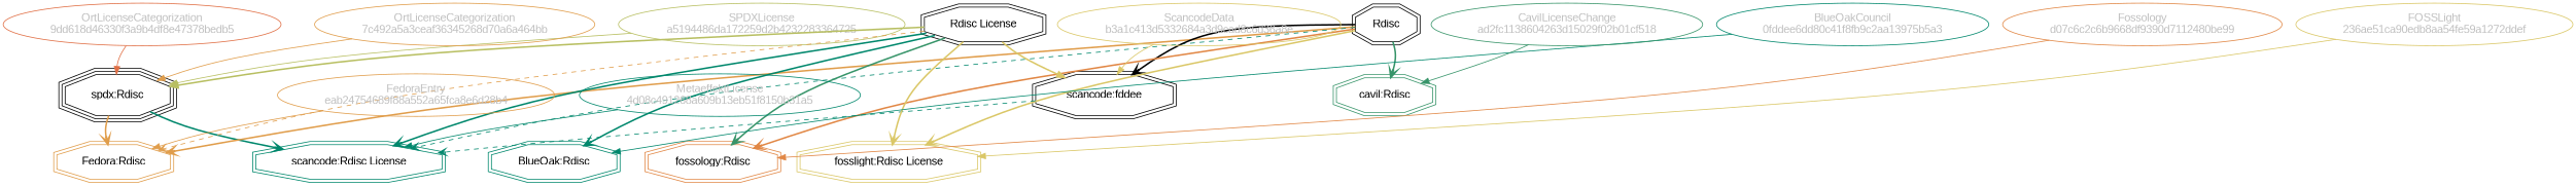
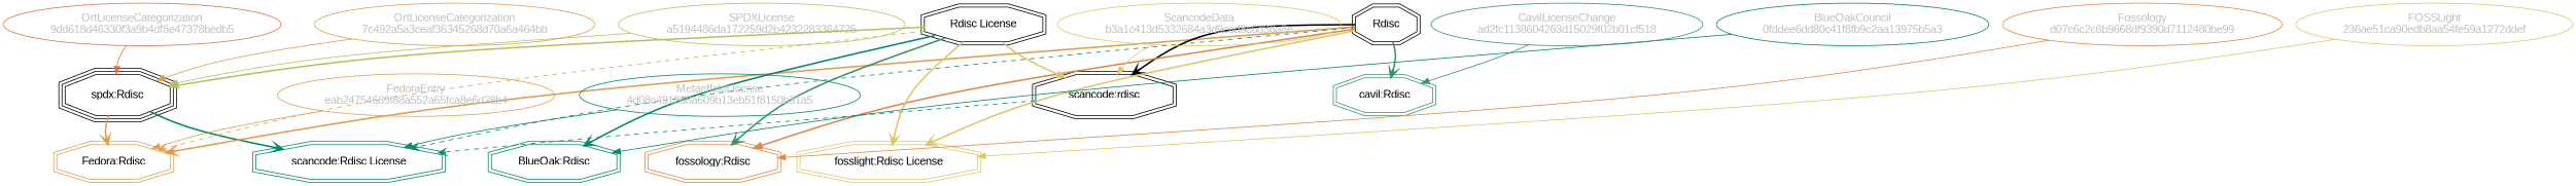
  strict digraph {
    fontname="Liberation Sans"
    splines=curved
    node [fontname="Liberation Sans" shape=ellipse]
    edge [color="#00876c" fontname="Liberation Sans" weight=0.5 arrowhead=vee style=bold]
    n1 [color="#b8bf62" fillcolor="beige;1" fontcolor=gray label="SPDXLicense\na5194486da172259d2b4232283364725"]
    n2 [label="spdx:Rdisc" shape=tripleoctagon]
    n3 [color="#e09d4b" label="Fedora:Rdisc" shape=doubleoctagon]
    n4 [color="#00876c" label="scancode:Rdisc License" shape=doubleoctagon]
    n5 [label=Rdisc shape=doubleoctagon]
-   n6 [label="scancode:fddee" shape=doubleoctagon]
+   n6 [label="scancode:rdisc" shape=doubleoctagon]
    n7 [color="#e18745" label="fossology:Rdisc" shape=doubleoctagon]
    n8 [color="#379469" label="cavil:Rdisc" shape=doubleoctagon]
    n9 [color="#dac767" label="fosslight:Rdisc License" shape=doubleoctagon]
    n10 [color="#00876c" label="BlueOak:Rdisc" shape=doubleoctagon]
    n11 [label="Rdisc License" shape=doubleoctagon]
    n12 [color="#e09d4b" fillcolor="beige;1" fontcolor=gray label="FedoraEntry\neab24754689f88a552a65fca8e6d28b4"]
    n13 [color="#00876c" fillcolor="beige;1" fontcolor=gray label="BlueOakCouncil\n0fddee6dd80c41f8fb9c2aa13975b5a3"]
    n14 [color="#dac767" fillcolor="beige;1" fontcolor=gray label="ScancodeData\nb3a1c413d5332684a3d9cad8c6d36a8e"]
    n15 [color="#e18745" fillcolor="beige;1" fontcolor=gray label="Fossology\nd07c6c2c6b9668df9390d7112480be99"]
    n16 [color="#e06f45" fillcolor="beige;1" fontcolor=gray label="OrtLicenseCategorization\n9dd618d46330f3a9b4df8e47378bedb5"]
    n17 [color="#e09d4b" fillcolor="beige;1" fontcolor=gray label="OrtLicenseCategorization\n7c492a5a3ceaf36345268d70a6a464bb"]
    n18 [color="#379469" fillcolor="beige;1" fontcolor=gray label="CavilLicenseChange\nad2fc1138604263d15029f02b01cf518"]
    n19 [color="#00876c" fillcolor="beige;1" fontcolor=gray label="MetaeffektLicense\n4d08c491268a609b13eb51f8150b31a5"]
    n20 [color="#dac767" fillcolor="beige;1" fontcolor=gray label="FOSSLight\n236ae51ca90edb8aa54fe59a1272ddef"]
    n1 -> n2 [color="#b8bf62" arrowhead="" style=""]
    n2 -> n3 [color="#e09d4b" weight=0.7]
    n2 -> n4 [weight=0.7]
    n5 -> n3 [color="#e09d4b" weight=0.7]
    n5 -> n4 [style=dashed]
    n5 -> n6 [weight=0.7 color=""]
-   n5 -> n7 [color="#e18745" weight=0.7]
+   n5 -> n7 [arrowhead=normal color="#e18745" weight=0.7]
    n5 -> n8 [color="#379469" weight=0.7]
    n5 -> n9 [color="#dac767" weight=0.7]
    n6 -> n4 [style=dashed]
    n11 -> n2 [arrowhead=normal color="#b8bf62" weight=0.7]
    n11 -> n3 [color="#e09d4b" style=dashed]
-   n11 -> n4 [weight=0.7]
    n11 -> n6 [arrowhead=normal color="#dac767" weight=0.7]
    n11 -> n7 [color="#379469" weight=0.7]
    n11 -> n9 [color="#dac767" weight=0.7]
    n11 -> n10 [weight=0.7]
    n12 -> n3 [color="#e09d4b" arrowhead="" style=""]
    n13 -> n10 [arrowhead="" style=""]
    n14 -> n6 [color="#dac767" arrowhead="" style=""]
    n15 -> n7 [color="#e18745" arrowhead="" style=""]
    n16 -> n2 [color="#e06f45" arrowhead="" style=""]
    n17 -> n2 [color="#e09d4b" arrowhead="" style=""]
    n18 -> n8 [color="#379469" arrowhead="" style=""]
    n19 -> n4 [arrowhead="" style=""]
    n20 -> n9 [color="#dac767" arrowhead="" style=""]
  }
